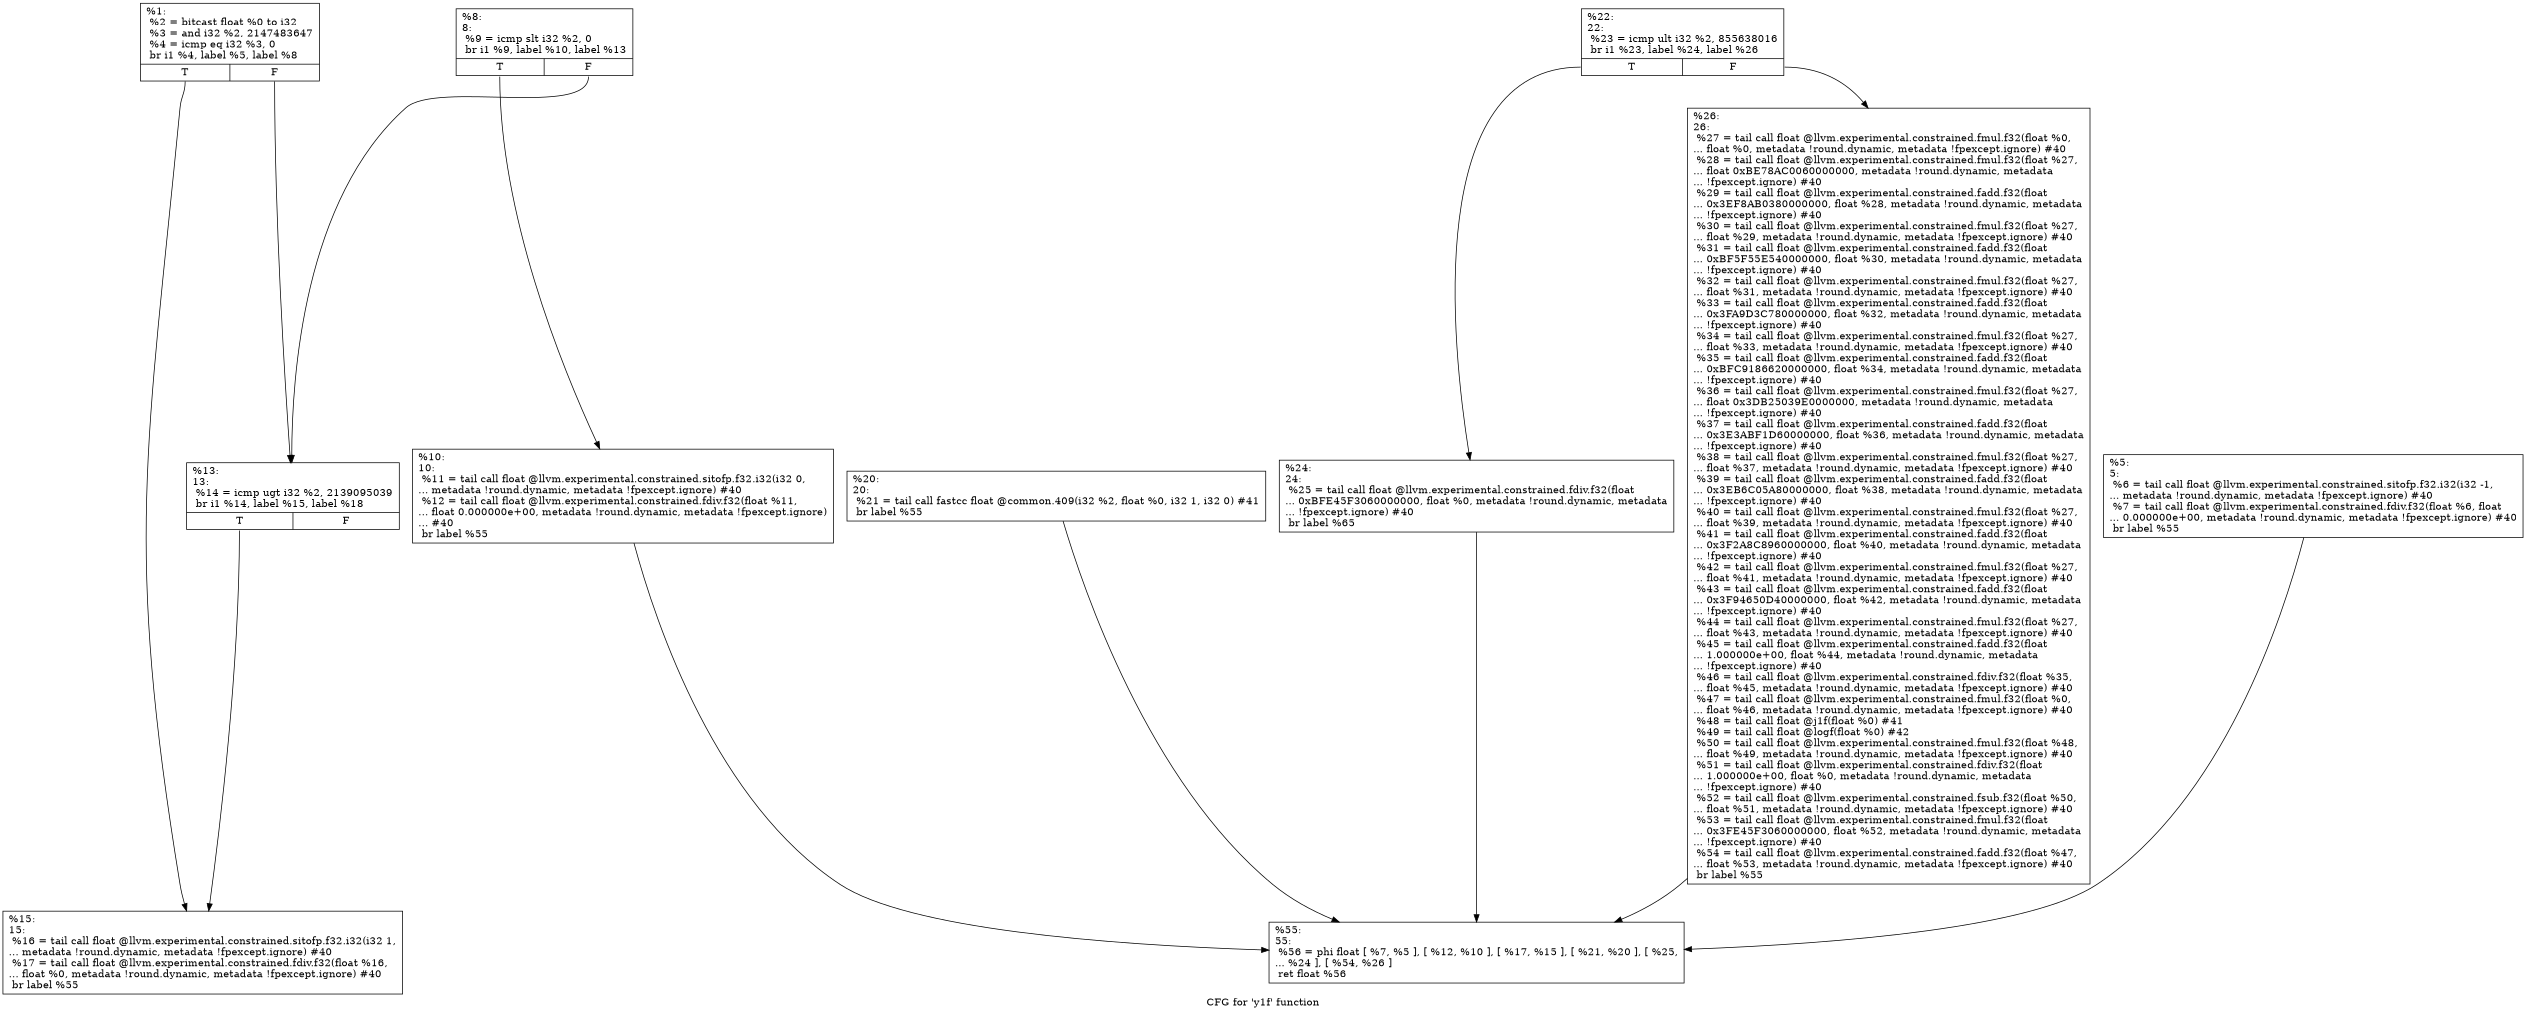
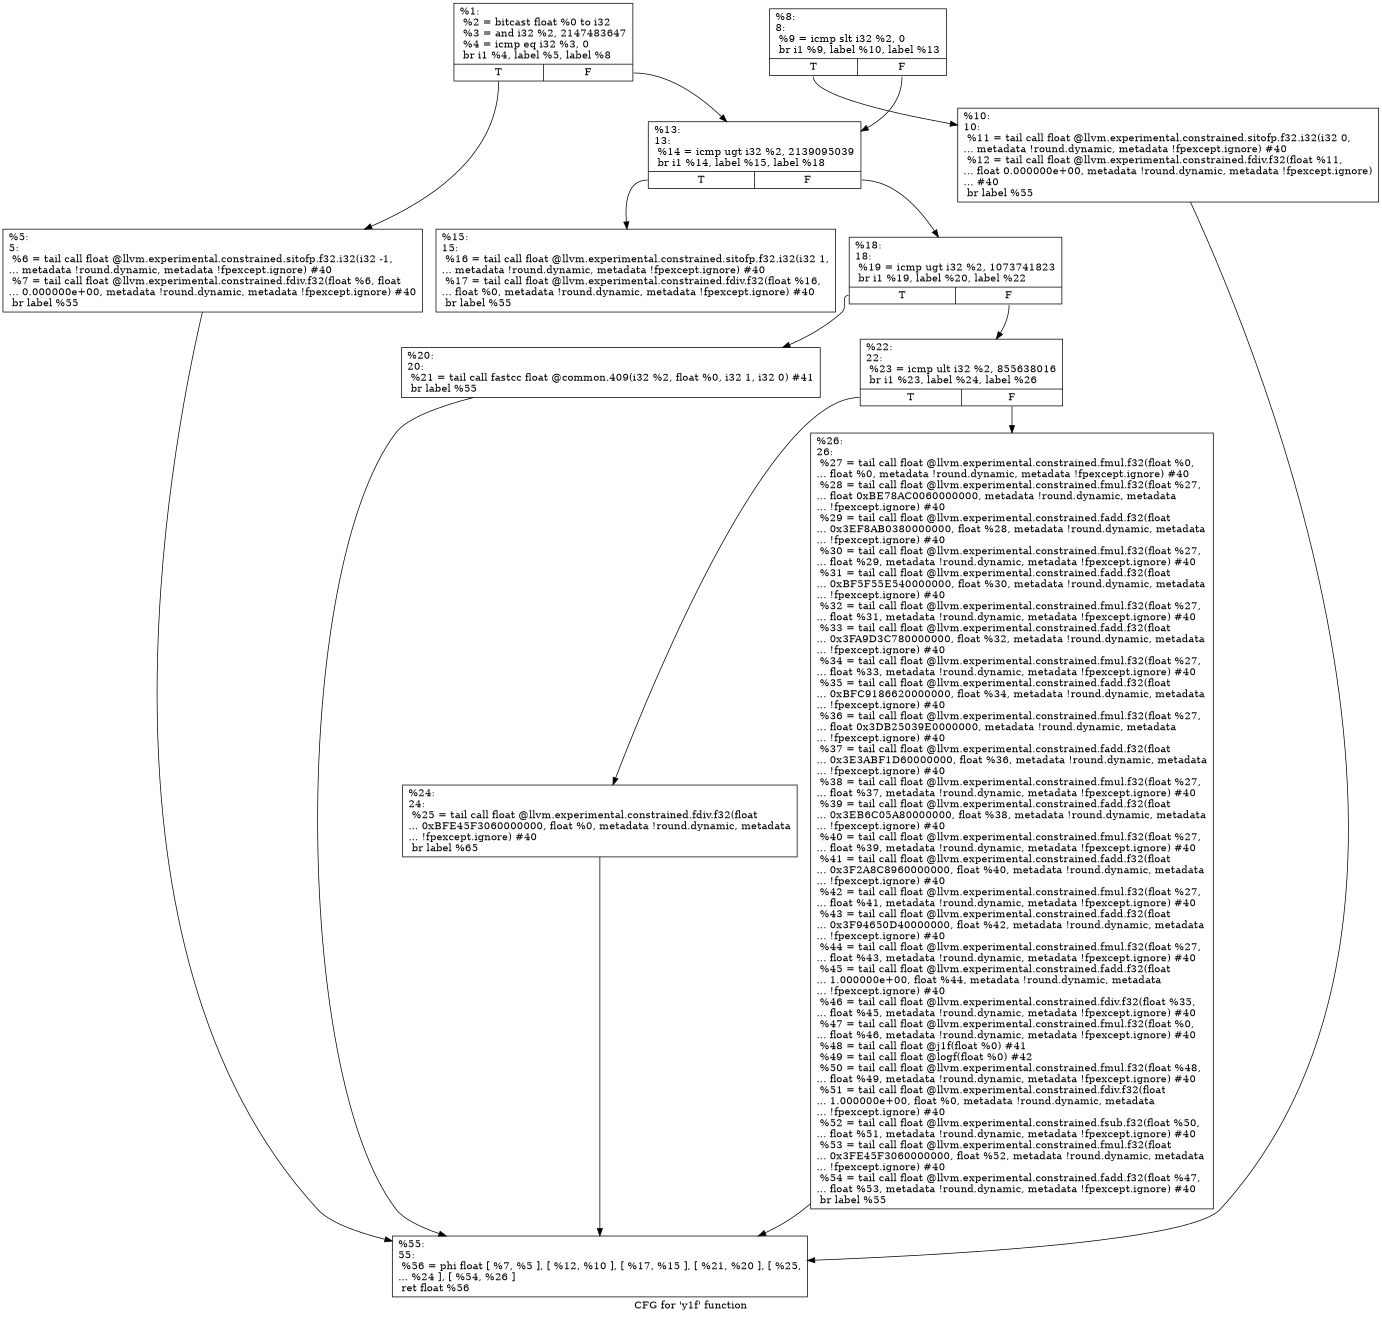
  digraph {
    label="CFG for 'y1f' function"
    node [shape=record]
    n1 [label="{%1:\l  %2 = bitcast float %0 to i32\l  %3 = and i32 %2, 2147483647\l  %4 = icmp eq i32 %3, 0\l  br i1 %4, label %5, label %8\l|{<s0>T|<s1>F}}"]
    n2 [label="{%5:\l5:                                                \l  %6 = tail call float @llvm.experimental.constrained.sitofp.f32.i32(i32 -1,\l... metadata !round.dynamic, metadata !fpexcept.ignore) #40\l  %7 = tail call float @llvm.experimental.constrained.fdiv.f32(float %6, float\l... 0.000000e+00, metadata !round.dynamic, metadata !fpexcept.ignore) #40\l  br label %55\l}"]
    n3 [label="{%13:\l13:                                               \l  %14 = icmp ugt i32 %2, 2139095039\l  br i1 %14, label %15, label %18\l|{<s0>T|<s1>F}}"]
    n4 [label="{%55:\l55:                                               \l  %56 = phi float [ %7, %5 ], [ %12, %10 ], [ %17, %15 ], [ %21, %20 ], [ %25,\l... %24 ], [ %54, %26 ]\l  ret float %56\l}"]
    n5 [label="{%8:\l8:                                                \l  %9 = icmp slt i32 %2, 0\l  br i1 %9, label %10, label %13\l|{<s0>T|<s1>F}}"]
    n6 [label="{%10:\l10:                                               \l  %11 = tail call float @llvm.experimental.constrained.sitofp.f32.i32(i32 0,\l... metadata !round.dynamic, metadata !fpexcept.ignore) #40\l  %12 = tail call float @llvm.experimental.constrained.fdiv.f32(float %11,\l... float 0.000000e+00, metadata !round.dynamic, metadata !fpexcept.ignore)\l... #40\l  br label %55\l}"]
    n7 [label="{%15:\l15:                                               \l  %16 = tail call float @llvm.experimental.constrained.sitofp.f32.i32(i32 1,\l... metadata !round.dynamic, metadata !fpexcept.ignore) #40\l  %17 = tail call float @llvm.experimental.constrained.fdiv.f32(float %16,\l... float %0, metadata !round.dynamic, metadata !fpexcept.ignore) #40\l  br label %55\l}"]
+   n8 [label="{%18:\l18:                                               \l  %19 = icmp ugt i32 %2, 1073741823\l  br i1 %19, label %20, label %22\l|{<s0>T|<s1>F}}"]
    n9 [label="{%20:\l20:                                               \l  %21 = tail call fastcc float @common.409(i32 %2, float %0, i32 1, i32 0) #41\l  br label %55\l}"]
    n10 [label="{%22:\l22:                                               \l  %23 = icmp ult i32 %2, 855638016\l  br i1 %23, label %24, label %26\l|{<s0>T|<s1>F}}"]
    n11 [label="{%24:\l24:                                               \l  %25 = tail call float @llvm.experimental.constrained.fdiv.f32(float\l... 0xBFE45F3060000000, float %0, metadata !round.dynamic, metadata\l... !fpexcept.ignore) #40\l  br label %65\l}"]
    n12 [label="{%26:\l26:                                               \l  %27 = tail call float @llvm.experimental.constrained.fmul.f32(float %0,\l... float %0, metadata !round.dynamic, metadata !fpexcept.ignore) #40\l  %28 = tail call float @llvm.experimental.constrained.fmul.f32(float %27,\l... float 0xBE78AC0060000000, metadata !round.dynamic, metadata\l... !fpexcept.ignore) #40\l  %29 = tail call float @llvm.experimental.constrained.fadd.f32(float\l... 0x3EF8AB0380000000, float %28, metadata !round.dynamic, metadata\l... !fpexcept.ignore) #40\l  %30 = tail call float @llvm.experimental.constrained.fmul.f32(float %27,\l... float %29, metadata !round.dynamic, metadata !fpexcept.ignore) #40\l  %31 = tail call float @llvm.experimental.constrained.fadd.f32(float\l... 0xBF5F55E540000000, float %30, metadata !round.dynamic, metadata\l... !fpexcept.ignore) #40\l  %32 = tail call float @llvm.experimental.constrained.fmul.f32(float %27,\l... float %31, metadata !round.dynamic, metadata !fpexcept.ignore) #40\l  %33 = tail call float @llvm.experimental.constrained.fadd.f32(float\l... 0x3FA9D3C780000000, float %32, metadata !round.dynamic, metadata\l... !fpexcept.ignore) #40\l  %34 = tail call float @llvm.experimental.constrained.fmul.f32(float %27,\l... float %33, metadata !round.dynamic, metadata !fpexcept.ignore) #40\l  %35 = tail call float @llvm.experimental.constrained.fadd.f32(float\l... 0xBFC9186620000000, float %34, metadata !round.dynamic, metadata\l... !fpexcept.ignore) #40\l  %36 = tail call float @llvm.experimental.constrained.fmul.f32(float %27,\l... float 0x3DB25039E0000000, metadata !round.dynamic, metadata\l... !fpexcept.ignore) #40\l  %37 = tail call float @llvm.experimental.constrained.fadd.f32(float\l... 0x3E3ABF1D60000000, float %36, metadata !round.dynamic, metadata\l... !fpexcept.ignore) #40\l  %38 = tail call float @llvm.experimental.constrained.fmul.f32(float %27,\l... float %37, metadata !round.dynamic, metadata !fpexcept.ignore) #40\l  %39 = tail call float @llvm.experimental.constrained.fadd.f32(float\l... 0x3EB6C05A80000000, float %38, metadata !round.dynamic, metadata\l... !fpexcept.ignore) #40\l  %40 = tail call float @llvm.experimental.constrained.fmul.f32(float %27,\l... float %39, metadata !round.dynamic, metadata !fpexcept.ignore) #40\l  %41 = tail call float @llvm.experimental.constrained.fadd.f32(float\l... 0x3F2A8C8960000000, float %40, metadata !round.dynamic, metadata\l... !fpexcept.ignore) #40\l  %42 = tail call float @llvm.experimental.constrained.fmul.f32(float %27,\l... float %41, metadata !round.dynamic, metadata !fpexcept.ignore) #40\l  %43 = tail call float @llvm.experimental.constrained.fadd.f32(float\l... 0x3F94650D40000000, float %42, metadata !round.dynamic, metadata\l... !fpexcept.ignore) #40\l  %44 = tail call float @llvm.experimental.constrained.fmul.f32(float %27,\l... float %43, metadata !round.dynamic, metadata !fpexcept.ignore) #40\l  %45 = tail call float @llvm.experimental.constrained.fadd.f32(float\l... 1.000000e+00, float %44, metadata !round.dynamic, metadata\l... !fpexcept.ignore) #40\l  %46 = tail call float @llvm.experimental.constrained.fdiv.f32(float %35,\l... float %45, metadata !round.dynamic, metadata !fpexcept.ignore) #40\l  %47 = tail call float @llvm.experimental.constrained.fmul.f32(float %0,\l... float %46, metadata !round.dynamic, metadata !fpexcept.ignore) #40\l  %48 = tail call float @j1f(float %0) #41\l  %49 = tail call float @logf(float %0) #42\l  %50 = tail call float @llvm.experimental.constrained.fmul.f32(float %48,\l... float %49, metadata !round.dynamic, metadata !fpexcept.ignore) #40\l  %51 = tail call float @llvm.experimental.constrained.fdiv.f32(float\l... 1.000000e+00, float %0, metadata !round.dynamic, metadata\l... !fpexcept.ignore) #40\l  %52 = tail call float @llvm.experimental.constrained.fsub.f32(float %50,\l... float %51, metadata !round.dynamic, metadata !fpexcept.ignore) #40\l  %53 = tail call float @llvm.experimental.constrained.fmul.f32(float\l... 0x3FE45F3060000000, float %52, metadata !round.dynamic, metadata\l... !fpexcept.ignore) #40\l  %54 = tail call float @llvm.experimental.constrained.fadd.f32(float %47,\l... float %53, metadata !round.dynamic, metadata !fpexcept.ignore) #40\l  br label %55\l}"]
-   n1 -> n7 [tailport=s0]
+   n1 -> n2 [tailport=s0]
    n1 -> n3 [tailport=s1]
    n2 -> n4
    n3 -> n7 [tailport=s0]
+   n3 -> n8 [tailport=s1]
    n5 -> n3 [tailport=s1]
    n5 -> n6 [tailport=s0]
    n6 -> n4
+   n8 -> n9 [tailport=s0]
+   n8 -> n10 [tailport=s1]
    n9 -> n4
    n10 -> n11 [tailport=s0]
    n10 -> n12 [tailport=s1]
    n11 -> n4
    n12 -> n4
  }
